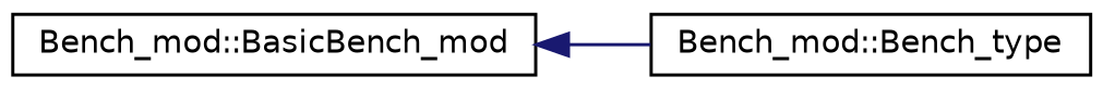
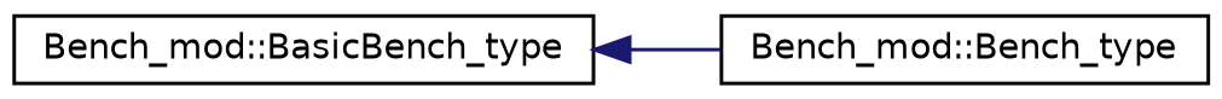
  digraph {
    rankdir=LR
    node [color=black fillcolor=white fontname=Helvetica fontsize=10 shape=record style=filled]
-   n1 [height=0.2 label="Bench_mod::BasicBench_mod" width=0.4]
+   n1 [height=0.2 label="Bench_mod::BasicBench_type" width=0.4]
    n2 [height=0.2 label="Bench_mod::Bench_type" width=0.4]
    n1 -> n2 [color=midnightblue dir=back fontname=Helvetica fontsize=10 labelfontname=Helvetica labelfontsize=10 style=solid]
  }
